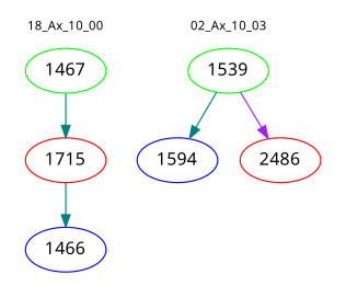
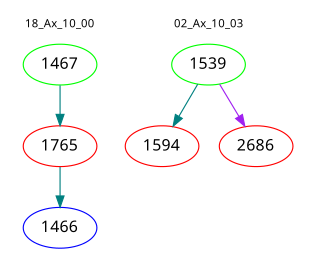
  digraph {
    fontname="Noto Sans"
    node [color=green fontname="Noto Sans"]
    edge [color=teal fontname="Noto Sans"]
    n1 [label=1467]
    n2 [color=blue label=1466]
-   n3 [color=red label=1715]
+   n3 [color=red label=1765]
    n4 [label=1539]
-   n5 [color=blue label=1594]
-   n6 [color=red label=2486]
+   n5 [color=red label=1594]
+   n6 [color=red label=2686]
    subgraph cluster_1 {
      color=white
      fontsize=10
      label="18_Ax_10_00"
      n1
      n2
      n3
    }
    subgraph cluster_2 {
      color=white
      fontsize=10
      label="02_Ax_10_03"
      n4
      n5
      n6
    }
    n1 -> n3
    n3 -> n2
    n4 -> n5
    n4 -> n6 [color=purple]
  }
